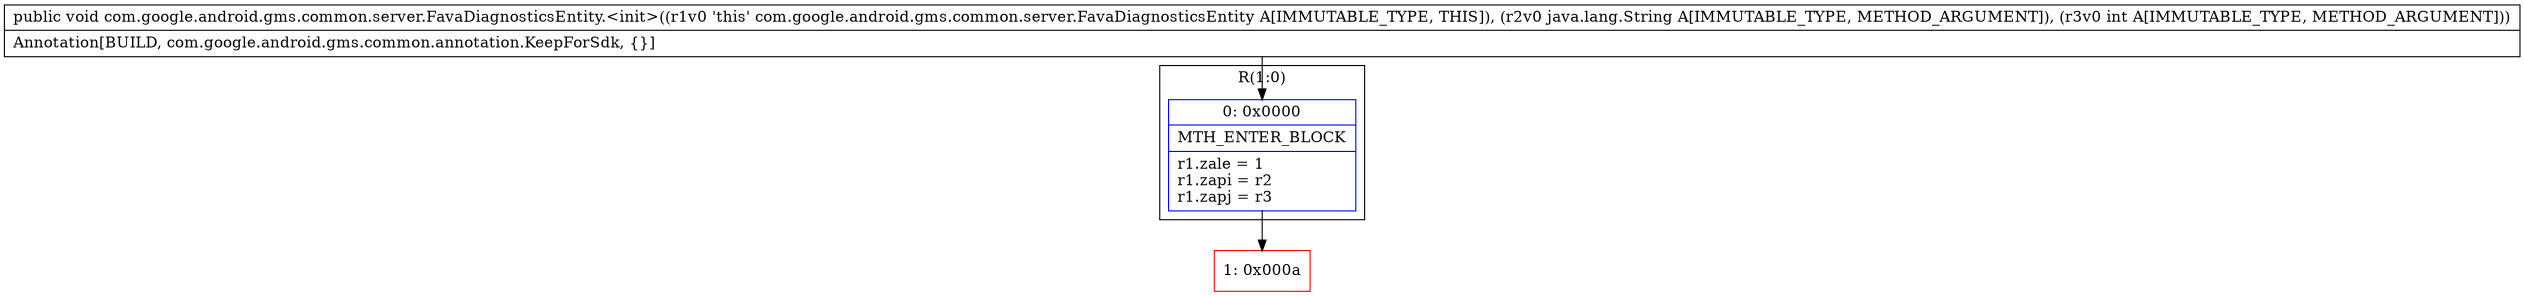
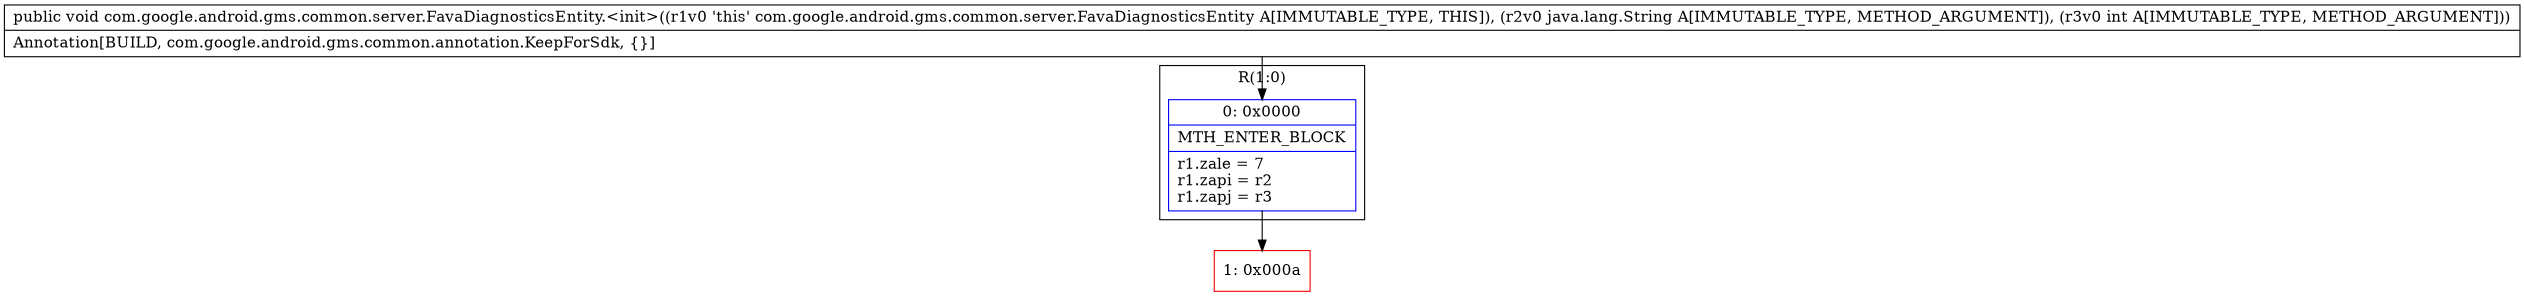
  digraph {
    node [shape=record]
-   n1 [color=blue label="{0\:\ 0x0000|MTH_ENTER_BLOCK\l|r1.zale = 1\lr1.zapi = r2\lr1.zapj = r3\l}"]
+   n1 [color=blue label="{0\:\ 0x0000|MTH_ENTER_BLOCK\l|r1.zale = 7\lr1.zapi = r2\lr1.zapj = r3\l}"]
    n2 [color=red label="{1\:\ 0x000a}"]
    n3 [label="{public void com.google.android.gms.common.server.FavaDiagnosticsEntity.\<init\>((r1v0 'this' com.google.android.gms.common.server.FavaDiagnosticsEntity A[IMMUTABLE_TYPE, THIS]), (r2v0 java.lang.String A[IMMUTABLE_TYPE, METHOD_ARGUMENT]), (r3v0 int A[IMMUTABLE_TYPE, METHOD_ARGUMENT]))  | Annotation[BUILD, com.google.android.gms.common.annotation.KeepForSdk, \{\}]\l}"]
    subgraph cluster_1 {
      label="R(1:0)"
      n1
    }
    n1 -> n2
    n3 -> n1
  }
